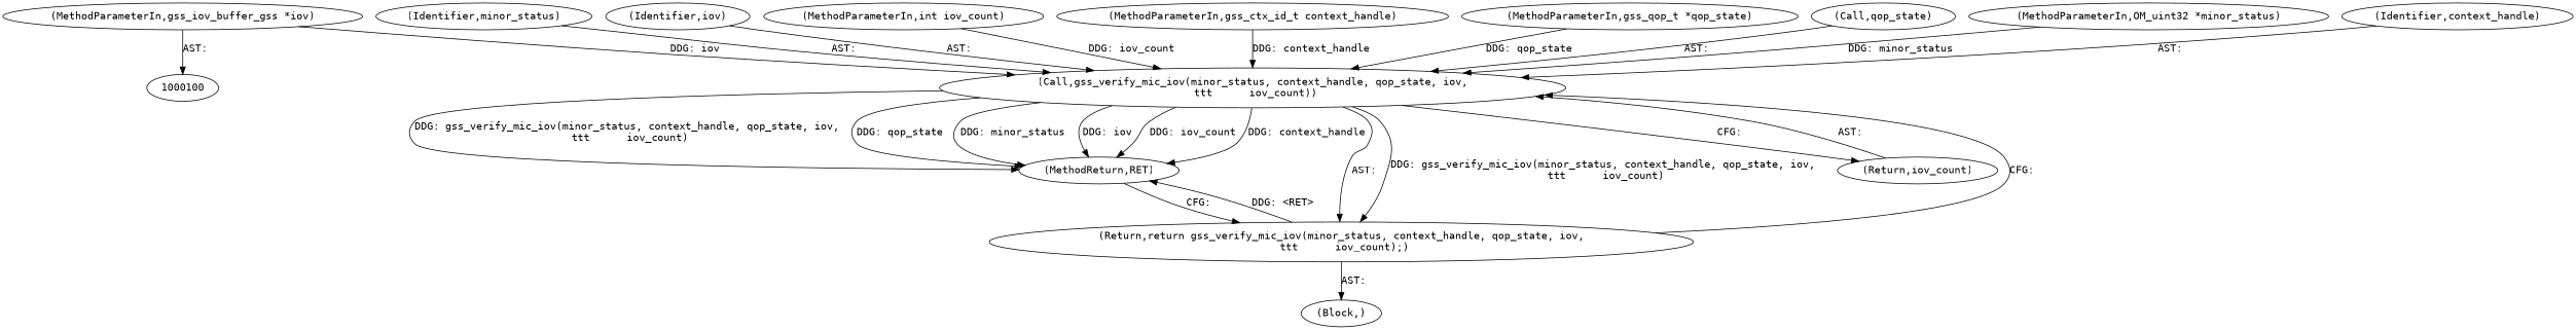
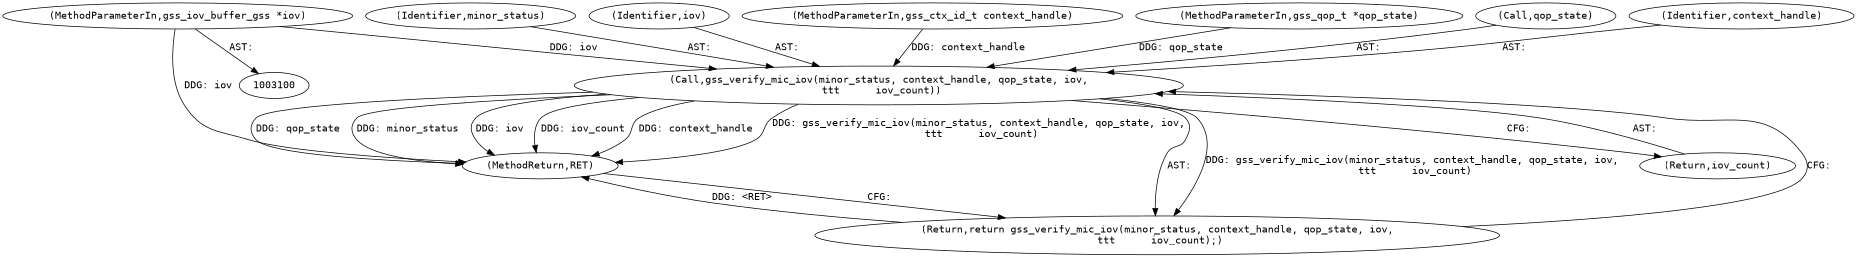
  digraph {
    fontname="DejaVu Sans Mono"
    node [fontname="DejaVu Sans Mono"]
    edge [fontname="DejaVu Sans Mono"]
    n1 [label="(MethodParameterIn,gss_iov_buffer_gss *iov)"]
    n2 [label="(Call,gss_verify_mic_iov(minor_status, context_handle, qop_state, iov,\n \t\t\t      iov_count))"]
    n3 [label="(MethodReturn,RET)"]
-   1000100
+   1000100 [label=1003100]
    n5 [label="(Return,return gss_verify_mic_iov(minor_status, context_handle, qop_state, iov,\n \t\t\t      iov_count);)"]
    n6 [label="(Return,iov_count)"]
-   n7 [label="(Block,)"]
    n8 [label="(Identifier,minor_status)"]
    n9 [label="(Identifier,iov)"]
-   n10 [label="(MethodParameterIn,int iov_count)"]
    n11 [label="(MethodParameterIn,gss_ctx_id_t context_handle)"]
    n12 [label="(MethodParameterIn,gss_qop_t *qop_state)"]
    n13 [label="(Call,qop_state)"]
-   n14 [label="(MethodParameterIn,OM_uint32 *minor_status)"]
    n15 [label="(Identifier,context_handle)"]
    n1 -> n2 [label="DDG: iov"]
+   n1 -> n3 [label="DDG: iov"]
    n1 -> 1000100 [label="AST: "]
    n2 -> n3 [label="DDG: gss_verify_mic_iov(minor_status, context_handle, qop_state, iov,\n \t\t\t      iov_count)"]
    n2 -> n3 [label="DDG: qop_state"]
    n2 -> n3 [label="DDG: minor_status"]
    n2 -> n3 [label="DDG: iov"]
    n2 -> n3 [label="DDG: iov_count"]
    n2 -> n3 [label="DDG: context_handle"]
    n2 -> n5 [label="AST: "]
    n2 -> n5 [label="DDG: gss_verify_mic_iov(minor_status, context_handle, qop_state, iov,\n \t\t\t      iov_count)"]
    n2 -> n6 [label="CFG: "]
    n3 -> n5 [label="CFG: "]
    n5 -> n2 [label="CFG: "]
    n5 -> n3 [label="DDG: <RET>"]
-   n5 -> n7 [label="AST: "]
    n6 -> n2 [label="AST: "]
    n8 -> n2 [label="AST: "]
    n9 -> n2 [label="AST: "]
-   n10 -> n2 [label="DDG: iov_count"]
    n11 -> n2 [label="DDG: context_handle"]
    n12 -> n2 [label="DDG: qop_state"]
    n13 -> n2 [label="AST: "]
-   n14 -> n2 [label="DDG: minor_status"]
    n15 -> n2 [label="AST: "]
  }
